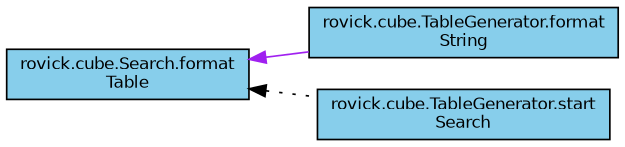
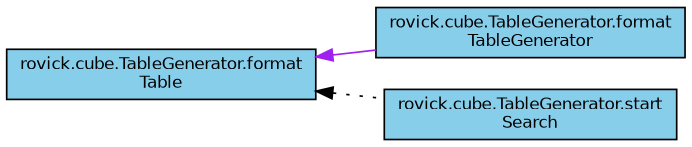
  digraph {
    rankdir=LR
    node [color=black fillcolor=skyblue fontname=Helvetica fontsize=10 shape=record style=filled]
    edge [dir=back fontname=Helvetica fontsize=10 labelfontname=Helvetica labelfontsize=10]
-   n1 [fontcolor=black height=0.2 label="rovick.cube.TableGenerator.format\lString" width=0.4]
-   n2 [height=0.2 label="rovick.cube.Search.format\lTable" width=0.4]
+   n1 [fontcolor=black height=0.2 label="rovick.cube.TableGenerator.format\lTableGenerator" width=0.4]
+   n2 [height=0.2 label="rovick.cube.TableGenerator.format\lTable" width=0.4]
    n3 [height=0.2 label="rovick.cube.TableGenerator.start\lSearch" width=0.4]
    n2 -> n1 [color=purple style=solid]
    n2 -> n3 [color=black style=dotted]
  }
